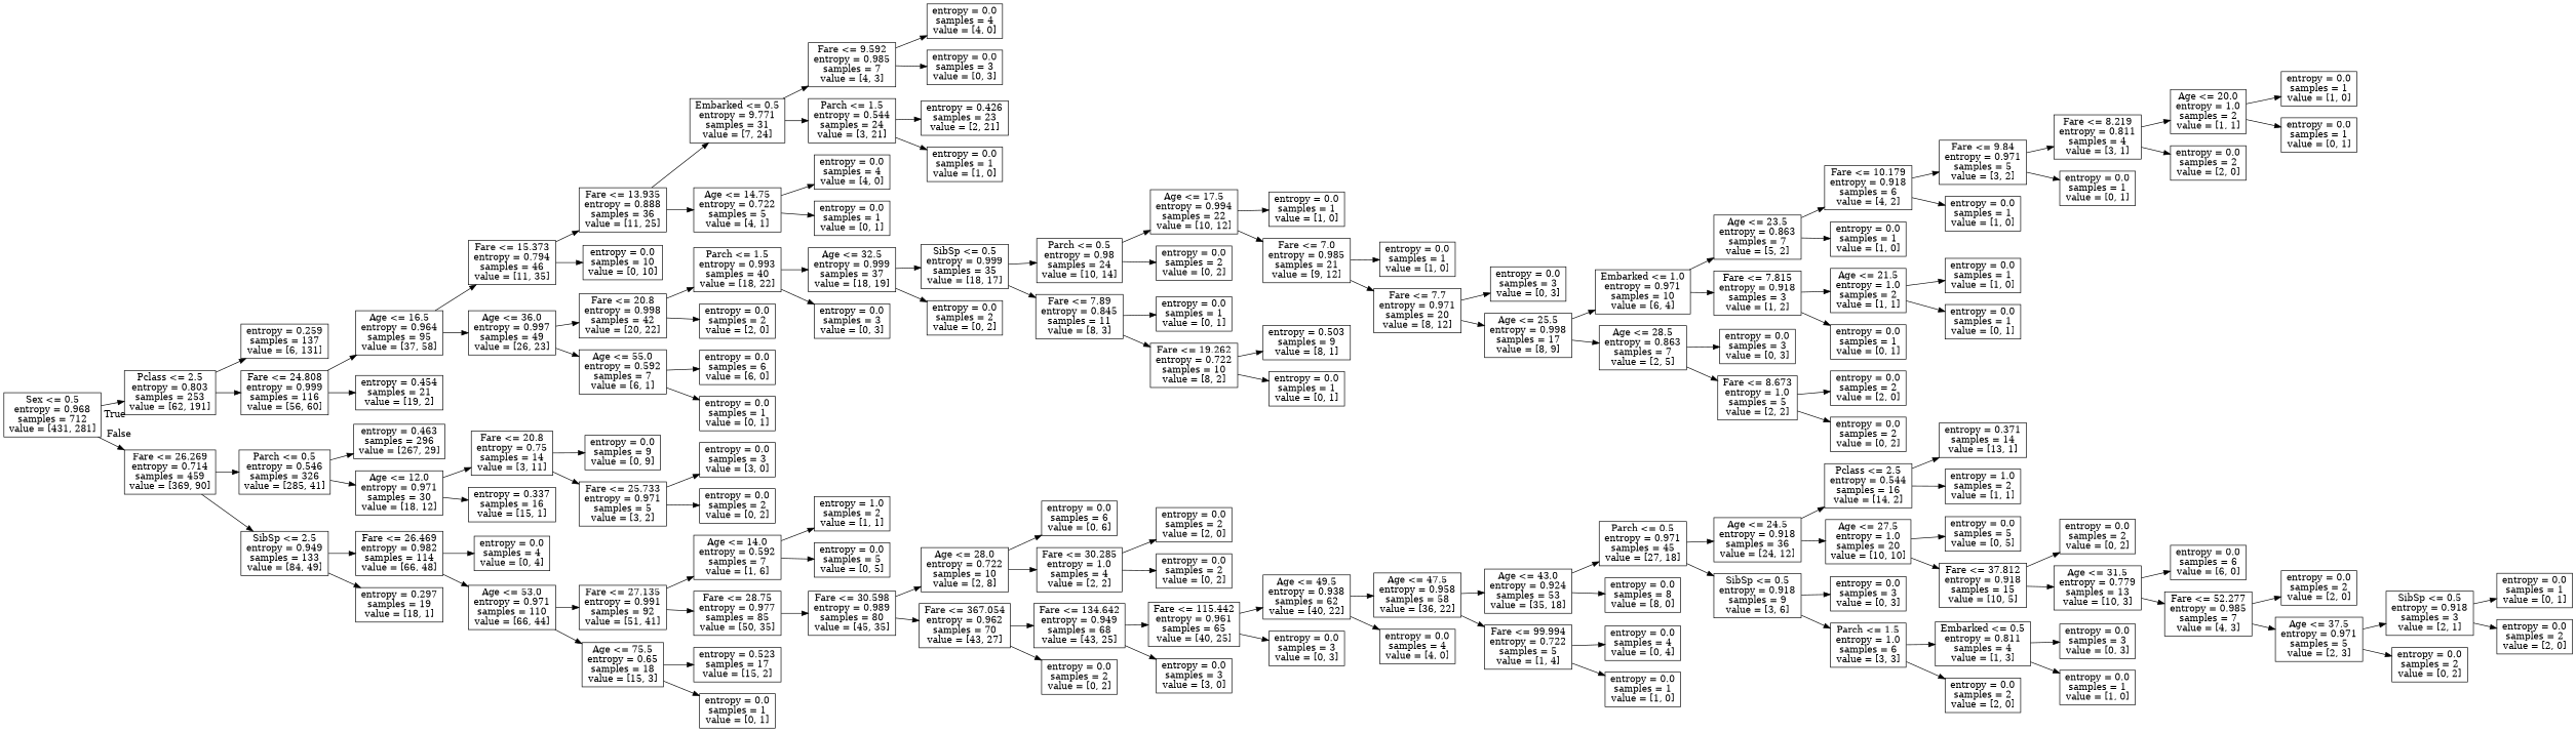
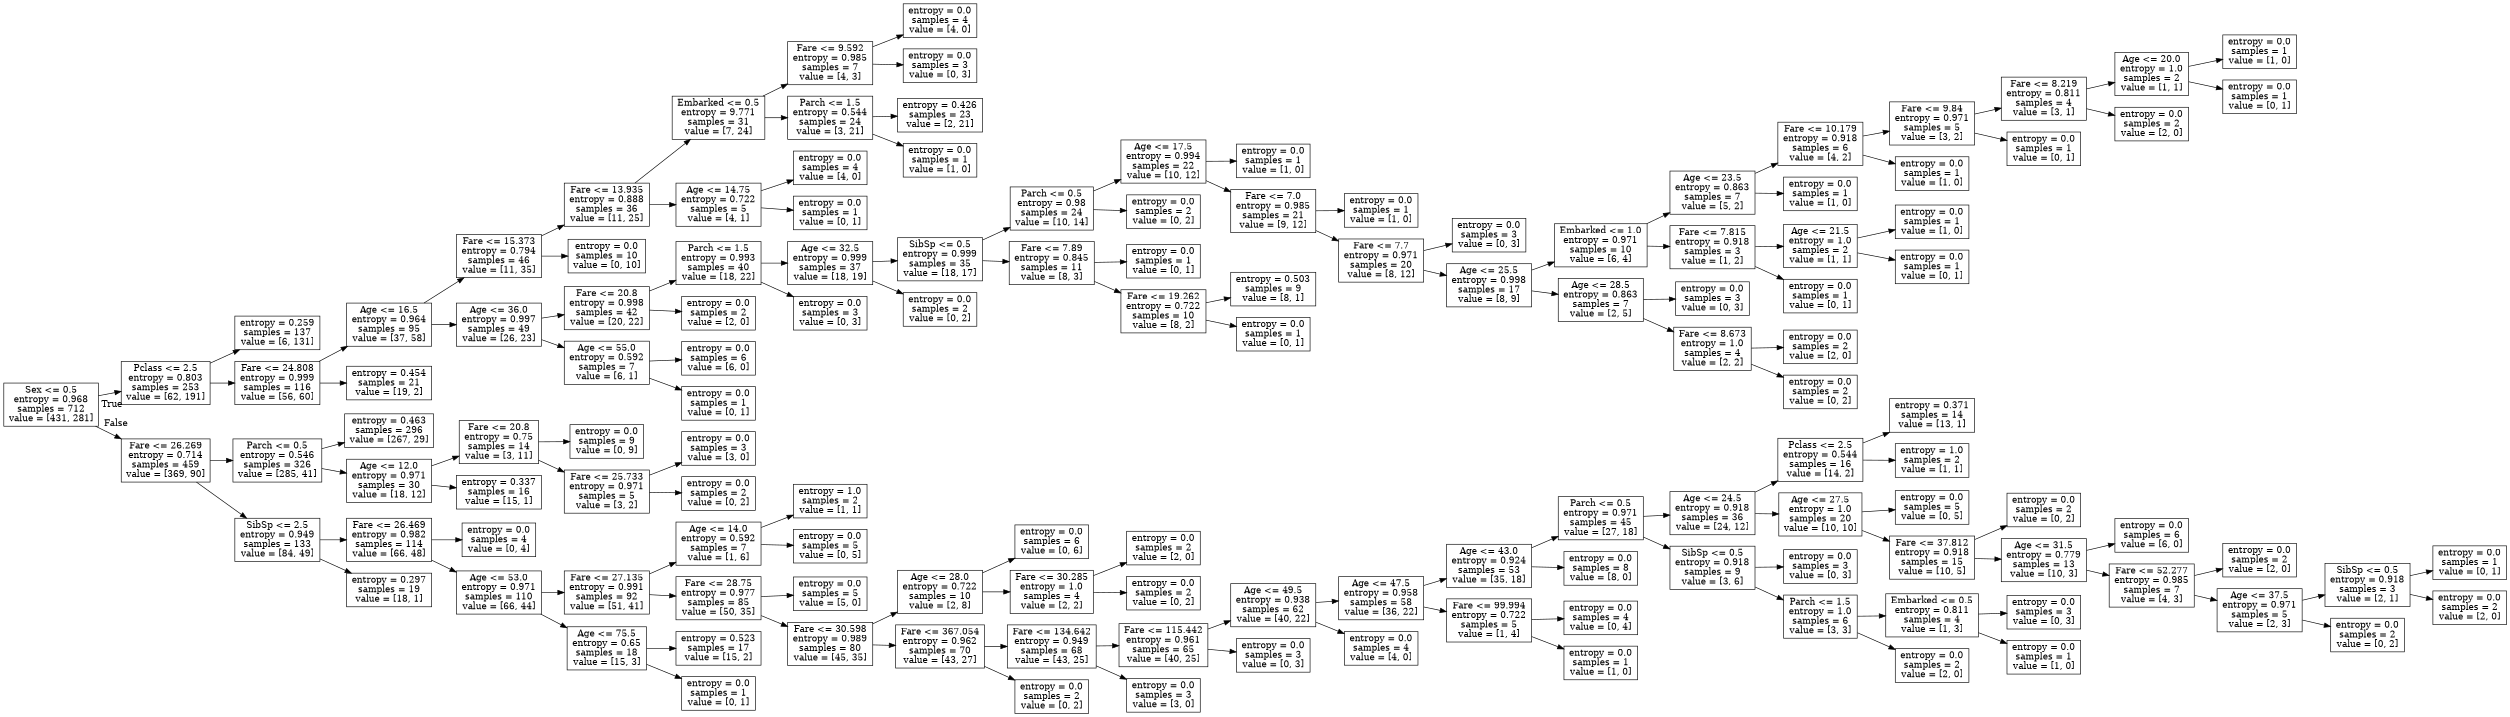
  digraph {
    rankdir=LR
    node [shape=box]
    n1 [label="Sex <= 0.5\nentropy = 0.968\nsamples = 712\nvalue = [431, 281]"]
    n2 [label="Pclass <= 2.5\nentropy = 0.803\nsamples = 253\nvalue = [62, 191]"]
    n3 [label="Fare <= 26.269\nentropy = 0.714\nsamples = 459\nvalue = [369, 90]"]
    n4 [label="entropy = 0.259\nsamples = 137\nvalue = [6, 131]"]
    n5 [label="Fare <= 24.808\nentropy = 0.999\nsamples = 116\nvalue = [56, 60]"]
    n6 [label="Parch <= 0.5\nentropy = 0.546\nsamples = 326\nvalue = [285, 41]"]
    n7 [label="SibSp <= 2.5\nentropy = 0.949\nsamples = 133\nvalue = [84, 49]"]
    n8 [label="Age <= 16.5\nentropy = 0.964\nsamples = 95\nvalue = [37, 58]"]
    n9 [label="entropy = 0.454\nsamples = 21\nvalue = [19, 2]"]
    n10 [label="Fare <= 15.373\nentropy = 0.794\nsamples = 46\nvalue = [11, 35]"]
    n11 [label="Age <= 36.0\nentropy = 0.997\nsamples = 49\nvalue = [26, 23]"]
    n12 [label="Fare <= 13.935\nentropy = 0.888\nsamples = 36\nvalue = [11, 25]"]
    n13 [label="entropy = 0.0\nsamples = 10\nvalue = [0, 10]"]
    n14 [label="Fare <= 20.8\nentropy = 0.998\nsamples = 42\nvalue = [20, 22]"]
    n15 [label="Age <= 55.0\nentropy = 0.592\nsamples = 7\nvalue = [6, 1]"]
    n16 [label="Embarked <= 0.5\nentropy = 9.771\nsamples = 31\nvalue = [7, 24]"]
    n17 [label="Age <= 14.75\nentropy = 0.722\nsamples = 5\nvalue = [4, 1]"]
    n18 [label="Fare <= 9.592\nentropy = 0.985\nsamples = 7\nvalue = [4, 3]"]
    n19 [label="Parch <= 1.5\nentropy = 0.544\nsamples = 24\nvalue = [3, 21]"]
    n20 [label="entropy = 0.0\nsamples = 4\nvalue = [4, 0]"]
    n21 [label="entropy = 0.0\nsamples = 1\nvalue = [0, 1]"]
    n22 [label="entropy = 0.0\nsamples = 4\nvalue = [4, 0]"]
    n23 [label="entropy = 0.0\nsamples = 3\nvalue = [0, 3]"]
    n24 [label="entropy = 0.426\nsamples = 23\nvalue = [2, 21]"]
    n25 [label="entropy = 0.0\nsamples = 1\nvalue = [1, 0]"]
    n26 [label="Parch <= 1.5\nentropy = 0.993\nsamples = 40\nvalue = [18, 22]"]
    n27 [label="entropy = 0.0\nsamples = 2\nvalue = [2, 0]"]
    n28 [label="entropy = 0.0\nsamples = 6\nvalue = [6, 0]"]
    n29 [label="entropy = 0.0\nsamples = 1\nvalue = [0, 1]"]
    n30 [label="Age <= 32.5\nentropy = 0.999\nsamples = 37\nvalue = [18, 19]"]
    n31 [label="entropy = 0.0\nsamples = 3\nvalue = [0, 3]"]
    n32 [label="SibSp <= 0.5\nentropy = 0.999\nsamples = 35\nvalue = [18, 17]"]
    n33 [label="entropy = 0.0\nsamples = 2\nvalue = [0, 2]"]
    n34 [label="Parch <= 0.5\nentropy = 0.98\nsamples = 24\nvalue = [10, 14]"]
    n35 [label="Fare <= 7.89\nentropy = 0.845\nsamples = 11\nvalue = [8, 3]"]
    n36 [label="Age <= 17.5\nentropy = 0.994\nsamples = 22\nvalue = [10, 12]"]
    n37 [label="entropy = 0.0\nsamples = 2\nvalue = [0, 2]"]
    n38 [label="entropy = 0.0\nsamples = 1\nvalue = [0, 1]"]
    n39 [label="Fare <= 19.262\nentropy = 0.722\nsamples = 10\nvalue = [8, 2]"]
    n40 [label="entropy = 0.0\nsamples = 1\nvalue = [1, 0]"]
    n41 [label="Fare <= 7.0\nentropy = 0.985\nsamples = 21\nvalue = [9, 12]"]
    n42 [label="entropy = 0.0\nsamples = 1\nvalue = [1, 0]"]
    n43 [label="Fare <= 7.7\nentropy = 0.971\nsamples = 20\nvalue = [8, 12]"]
    n44 [label="entropy = 0.0\nsamples = 3\nvalue = [0, 3]"]
    n45 [label="Age <= 25.5\nentropy = 0.998\nsamples = 17\nvalue = [8, 9]"]
    n46 [label="Embarked <= 1.0\nentropy = 0.971\nsamples = 10\nvalue = [6, 4]"]
    n47 [label="Age <= 28.5\nentropy = 0.863\nsamples = 7\nvalue = [2, 5]"]
    n48 [label="Age <= 23.5\nentropy = 0.863\nsamples = 7\nvalue = [5, 2]"]
    n49 [label="Fare <= 7.815\nentropy = 0.918\nsamples = 3\nvalue = [1, 2]"]
    n50 [label="entropy = 0.0\nsamples = 3\nvalue = [0, 3]"]
-   n51 [label="Fare <= 8.673\nentropy = 1.0\nsamples = 5\nvalue = [2, 2]"]
+   n51 [label="Fare <= 8.673\nentropy = 1.0\nsamples = 4\nvalue = [2, 2]"]
    n52 [label="Fare <= 10.179\nentropy = 0.918\nsamples = 6\nvalue = [4, 2]"]
    n53 [label="entropy = 0.0\nsamples = 1\nvalue = [1, 0]"]
    n54 [label="Age <= 21.5\nentropy = 1.0\nsamples = 2\nvalue = [1, 1]"]
    n55 [label="entropy = 0.0\nsamples = 1\nvalue = [0, 1]"]
    n56 [label="Fare <= 9.84\nentropy = 0.971\nsamples = 5\nvalue = [3, 2]"]
    n57 [label="entropy = 0.0\nsamples = 1\nvalue = [1, 0]"]
    n58 [label="Fare <= 8.219\nentropy = 0.811\nsamples = 4\nvalue = [3, 1]"]
    n59 [label="entropy = 0.0\nsamples = 1\nvalue = [0, 1]"]
    n60 [label="Age <= 20.0\nentropy = 1.0\nsamples = 2\nvalue = [1, 1]"]
    n61 [label="entropy = 0.0\nsamples = 2\nvalue = [2, 0]"]
    n62 [label="entropy = 0.0\nsamples = 1\nvalue = [1, 0]"]
    n63 [label="entropy = 0.0\nsamples = 1\nvalue = [0, 1]"]
    n64 [label="entropy = 0.0\nsamples = 1\nvalue = [1, 0]"]
    n65 [label="entropy = 0.0\nsamples = 1\nvalue = [0, 1]"]
    n66 [label="entropy = 0.0\nsamples = 2\nvalue = [2, 0]"]
    n67 [label="entropy = 0.0\nsamples = 2\nvalue = [0, 2]"]
    n68 [label="entropy = 0.503\nsamples = 9\nvalue = [8, 1]"]
    n69 [label="entropy = 0.0\nsamples = 1\nvalue = [0, 1]"]
    n70 [label="entropy = 0.463\nsamples = 296\nvalue = [267, 29]"]
    n71 [label="Age <= 12.0\nentropy = 0.971\nsamples = 30\nvalue = [18, 12]"]
    n72 [label="Fare <= 26.469\nentropy = 0.982\nsamples = 114\nvalue = [66, 48]"]
    n73 [label="entropy = 0.297\nsamples = 19\nvalue = [18, 1]"]
    n74 [label="Fare <= 20.8\nentropy = 0.75\nsamples = 14\nvalue = [3, 11]"]
    n75 [label="entropy = 0.337\nsamples = 16\nvalue = [15, 1]"]
    n76 [label="entropy = 0.0\nsamples = 9\nvalue = [0, 9]"]
    n77 [label="Fare <= 25.733\nentropy = 0.971\nsamples = 5\nvalue = [3, 2]"]
    n78 [label="entropy = 0.0\nsamples = 3\nvalue = [3, 0]"]
    n79 [label="entropy = 0.0\nsamples = 2\nvalue = [0, 2]"]
    n80 [label="entropy = 0.0\nsamples = 4\nvalue = [0, 4]"]
    n81 [label="Age <= 53.0\nentropy = 0.971\nsamples = 110\nvalue = [66, 44]"]
    n82 [label="Fare <= 27.135\nentropy = 0.991\nsamples = 92\nvalue = [51, 41]"]
    n83 [label="Age <= 75.5\nentropy = 0.65\nsamples = 18\nvalue = [15, 3]"]
    n84 [label="Age <= 14.0\nentropy = 0.592\nsamples = 7\nvalue = [1, 6]"]
    n85 [label="Fare <= 28.75\nentropy = 0.977\nsamples = 85\nvalue = [50, 35]"]
    n86 [label="entropy = 0.523\nsamples = 17\nvalue = [15, 2]"]
    n87 [label="entropy = 0.0\nsamples = 1\nvalue = [0, 1]"]
    n88 [label="entropy = 1.0\nsamples = 2\nvalue = [1, 1]"]
    n89 [label="entropy = 0.0\nsamples = 5\nvalue = [0, 5]"]
+   n90 [label="entropy = 0.0\nsamples = 5\nvalue = [5, 0]"]
    n91 [label="Fare <= 30.598\nentropy = 0.989\nsamples = 80\nvalue = [45, 35]"]
    n92 [label="Age <= 28.0\nentropy = 0.722\nsamples = 10\nvalue = [2, 8]"]
    n93 [label="Fare <= 367.054\nentropy = 0.962\nsamples = 70\nvalue = [43, 27]"]
    n94 [label="entropy = 0.0\nsamples = 6\nvalue = [0, 6]"]
    n95 [label="Fare <= 30.285\nentropy = 1.0\nsamples = 4\nvalue = [2, 2]"]
    n96 [label="Fare <= 134.642\nentropy = 0.949\nsamples = 68\nvalue = [43, 25]"]
    n97 [label="entropy = 0.0\nsamples = 2\nvalue = [0, 2]"]
    n98 [label="entropy = 0.0\nsamples = 2\nvalue = [2, 0]"]
    n99 [label="entropy = 0.0\nsamples = 2\nvalue = [0, 2]"]
    n100 [label="Fare <= 115.442\nentropy = 0.961\nsamples = 65\nvalue = [40, 25]"]
    n101 [label="entropy = 0.0\nsamples = 3\nvalue = [3, 0]"]
    n102 [label="Age <= 49.5\nentropy = 0.938\nsamples = 62\nvalue = [40, 22]"]
    n103 [label="entropy = 0.0\nsamples = 3\nvalue = [0, 3]"]
    n104 [label="Age <= 47.5\nentropy = 0.958\nsamples = 58\nvalue = [36, 22]"]
    n105 [label="entropy = 0.0\nsamples = 4\nvalue = [4, 0]"]
    n106 [label="Age <= 43.0\nentropy = 0.924\nsamples = 53\nvalue = [35, 18]"]
    n107 [label="Fare <= 99.994\nentropy = 0.722\nsamples = 5\nvalue = [1, 4]"]
    n108 [label="Parch <= 0.5\nentropy = 0.971\nsamples = 45\nvalue = [27, 18]"]
    n109 [label="entropy = 0.0\nsamples = 8\nvalue = [8, 0]"]
    n110 [label="entropy = 0.0\nsamples = 4\nvalue = [0, 4]"]
    n111 [label="entropy = 0.0\nsamples = 1\nvalue = [1, 0]"]
    n112 [label="Age <= 24.5\nentropy = 0.918\nsamples = 36\nvalue = [24, 12]"]
    n113 [label="SibSp <= 0.5\nentropy = 0.918\nsamples = 9\nvalue = [3, 6]"]
    n114 [label="Pclass <= 2.5\nentropy = 0.544\nsamples = 16\nvalue = [14, 2]"]
    n115 [label="Age <= 27.5\nentropy = 1.0\nsamples = 20\nvalue = [10, 10]"]
    n116 [label="entropy = 0.0\nsamples = 3\nvalue = [0, 3]"]
    n117 [label="Parch <= 1.5\nentropy = 1.0\nsamples = 6\nvalue = [3, 3]"]
    n118 [label="entropy = 0.371\nsamples = 14\nvalue = [13, 1]"]
    n119 [label="entropy = 1.0\nsamples = 2\nvalue = [1, 1]"]
    n120 [label="entropy = 0.0\nsamples = 5\nvalue = [0, 5]"]
    n121 [label="Fare <= 37.812\nentropy = 0.918\nsamples = 15\nvalue = [10, 5]"]
    n122 [label="entropy = 0.0\nsamples = 2\nvalue = [0, 2]"]
    n123 [label="Age <= 31.5\nentropy = 0.779\nsamples = 13\nvalue = [10, 3]"]
    n124 [label="entropy = 0.0\nsamples = 6\nvalue = [6, 0]"]
    n125 [label="Fare <= 52.277\nentropy = 0.985\nsamples = 7\nvalue = [4, 3]"]
    n126 [label="entropy = 0.0\nsamples = 2\nvalue = [2, 0]"]
    n127 [label="Age <= 37.5\nentropy = 0.971\nsamples = 5\nvalue = [2, 3]"]
    n128 [label="SibSp <= 0.5\nentropy = 0.918\nsamples = 3\nvalue = [2, 1]"]
    n129 [label="entropy = 0.0\nsamples = 2\nvalue = [0, 2]"]
    n130 [label="entropy = 0.0\nsamples = 1\nvalue = [0, 1]"]
    n131 [label="entropy = 0.0\nsamples = 2\nvalue = [2, 0]"]
    n132 [label="Embarked <= 0.5\nentropy = 0.811\nsamples = 4\nvalue = [1, 3]"]
    n133 [label="entropy = 0.0\nsamples = 2\nvalue = [2, 0]"]
    n134 [label="entropy = 0.0\nsamples = 3\nvalue = [0, 3]"]
    n135 [label="entropy = 0.0\nsamples = 1\nvalue = [1, 0]"]
    n1 -> n2 [headlabel=True labelangle=45 labeldistance=2.5]
    n1 -> n3 [headlabel=False labelangle=-45 labeldistance=2.5]
    n2 -> n4
    n2 -> n5
    n3 -> n6
    n3 -> n7
    n5 -> n8
    n5 -> n9
    n6 -> n70
    n6 -> n71
    n7 -> n72
    n7 -> n73
    n8 -> n10
    n8 -> n11
    n10 -> n12
    n10 -> n13
    n11 -> n14
    n11 -> n15
    n12 -> n16
    n12 -> n17
    n14 -> n26
    n14 -> n27
    n15 -> n28
    n15 -> n29
    n16 -> n18
    n16 -> n19
    n17 -> n20
    n17 -> n21
    n18 -> n22
    n18 -> n23
    n19 -> n24
    n19 -> n25
    n26 -> n30
    n26 -> n31
    n30 -> n32
    n30 -> n33
    n32 -> n34
    n32 -> n35
    n34 -> n36
    n34 -> n37
    n35 -> n38
    n35 -> n39
    n36 -> n40
    n36 -> n41
    n39 -> n68
    n39 -> n69
    n41 -> n42
    n41 -> n43
    n43 -> n44
    n43 -> n45
    n45 -> n46
    n45 -> n47
    n46 -> n48
    n46 -> n49
    n47 -> n50
    n47 -> n51
    n48 -> n52
    n48 -> n53
    n49 -> n54
    n49 -> n55
    n51 -> n66
    n51 -> n67
    n52 -> n56
    n52 -> n57
    n54 -> n64
    n54 -> n65
    n56 -> n58
    n56 -> n59
    n58 -> n60
    n58 -> n61
    n60 -> n62
    n60 -> n63
    n71 -> n74
    n71 -> n75
    n72 -> n80
    n72 -> n81
    n74 -> n76
    n74 -> n77
    n77 -> n78
    n77 -> n79
    n81 -> n82
    n81 -> n83
    n82 -> n84
    n82 -> n85
    n83 -> n86
    n83 -> n87
    n84 -> n88
    n84 -> n89
+   n85 -> n90
    n85 -> n91
    n91 -> n92
    n91 -> n93
    n92 -> n94
    n92 -> n95
    n93 -> n96
    n93 -> n97
    n95 -> n98
    n95 -> n99
    n96 -> n100
    n96 -> n101
    n100 -> n102
    n100 -> n103
    n102 -> n104
    n102 -> n105
    n104 -> n106
    n104 -> n107
    n106 -> n108
    n106 -> n109
    n107 -> n110
    n107 -> n111
    n108 -> n112
    n108 -> n113
    n112 -> n114
    n112 -> n115
    n113 -> n116
    n113 -> n117
    n114 -> n118
    n114 -> n119
    n115 -> n120
    n115 -> n121
    n117 -> n132
    n117 -> n133
    n121 -> n122
    n121 -> n123
    n123 -> n124
    n123 -> n125
    n125 -> n126
    n125 -> n127
    n127 -> n128
    n127 -> n129
    n128 -> n130
    n128 -> n131
    n132 -> n134
    n132 -> n135
  }
